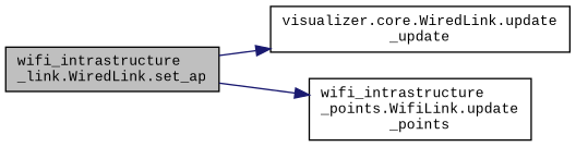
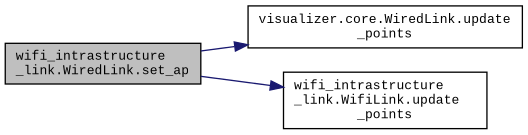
  digraph {
    fontname="Liberation Mono"
    rankdir=LR
    node [color=black fillcolor=white fontname="Liberation Mono" fontsize=10 shape=record style=filled]
    edge [color=midnightblue fontname="Liberation Mono" fontsize=10 labelfontname=Helvetica labelfontsize=10 style=solid]
    n1 [fillcolor=grey75 fontcolor=black height=0.2 label="wifi_intrastructure\l_link.WiredLink.set_ap" width=0.4]
-   n2 [height=0.2 label="visualizer.core.WiredLink.update\l_update" width=0.4]
-   n3 [height=0.2 label="wifi_intrastructure\l_points.WifiLink.update\l_points" width=0.4]
+   n2 [height=0.2 label="visualizer.core.WiredLink.update\l_points" width=0.4]
+   n3 [height=0.2 label="wifi_intrastructure\l_link.WifiLink.update\l_points" width=0.4]
    n1 -> n2
    n1 -> n3
  }
